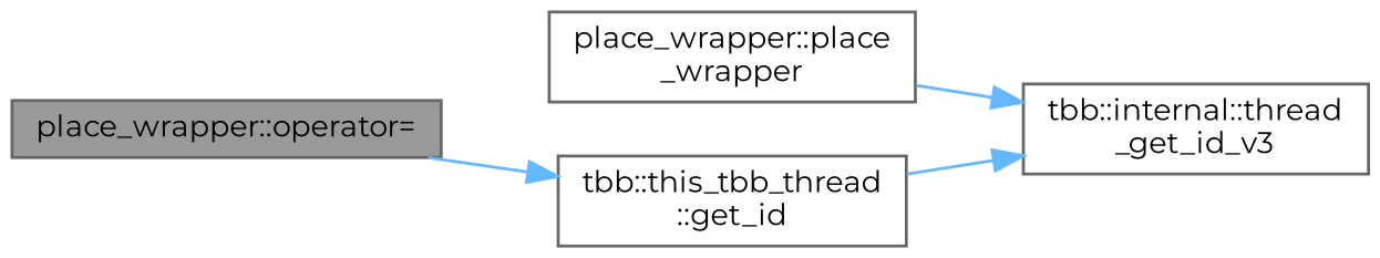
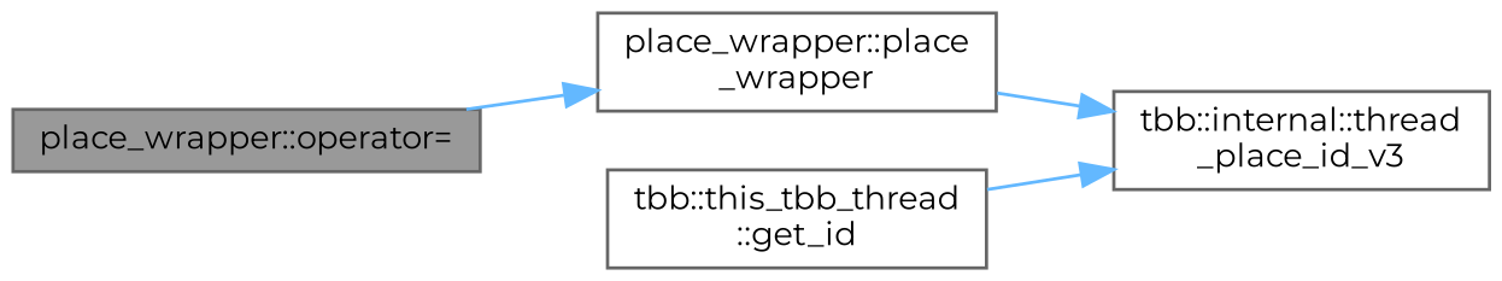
  digraph {
    fontname=Montserrat
    rankdir=LR
    node [color=grey40 fillcolor=white fontname=Montserrat fontsize=10 shape=box style=filled]
    edge [color=steelblue1 fontname=Montserrat fontsize=10 labelfontname=Helvetica labelfontsize=10 style=solid]
    n1 [color=gray40 fillcolor=grey60 fontcolor=black height=0.2 label="place_wrapper::operator=" width=0.4]
    n2 [height=0.2 label="place_wrapper::place\l_wrapper" width=0.4]
-   n3 [height=0.2 label="tbb::internal::thread\l_get_id_v3" width=0.4]
+   n3 [height=0.2 label="tbb::internal::thread\l_place_id_v3" width=0.4]
    n4 [height=0.2 label="tbb::this_tbb_thread\l::get_id" width=0.4]
-   n1 -> n4
+   n1 -> n2
    n2 -> n3
    n4 -> n3
  }
